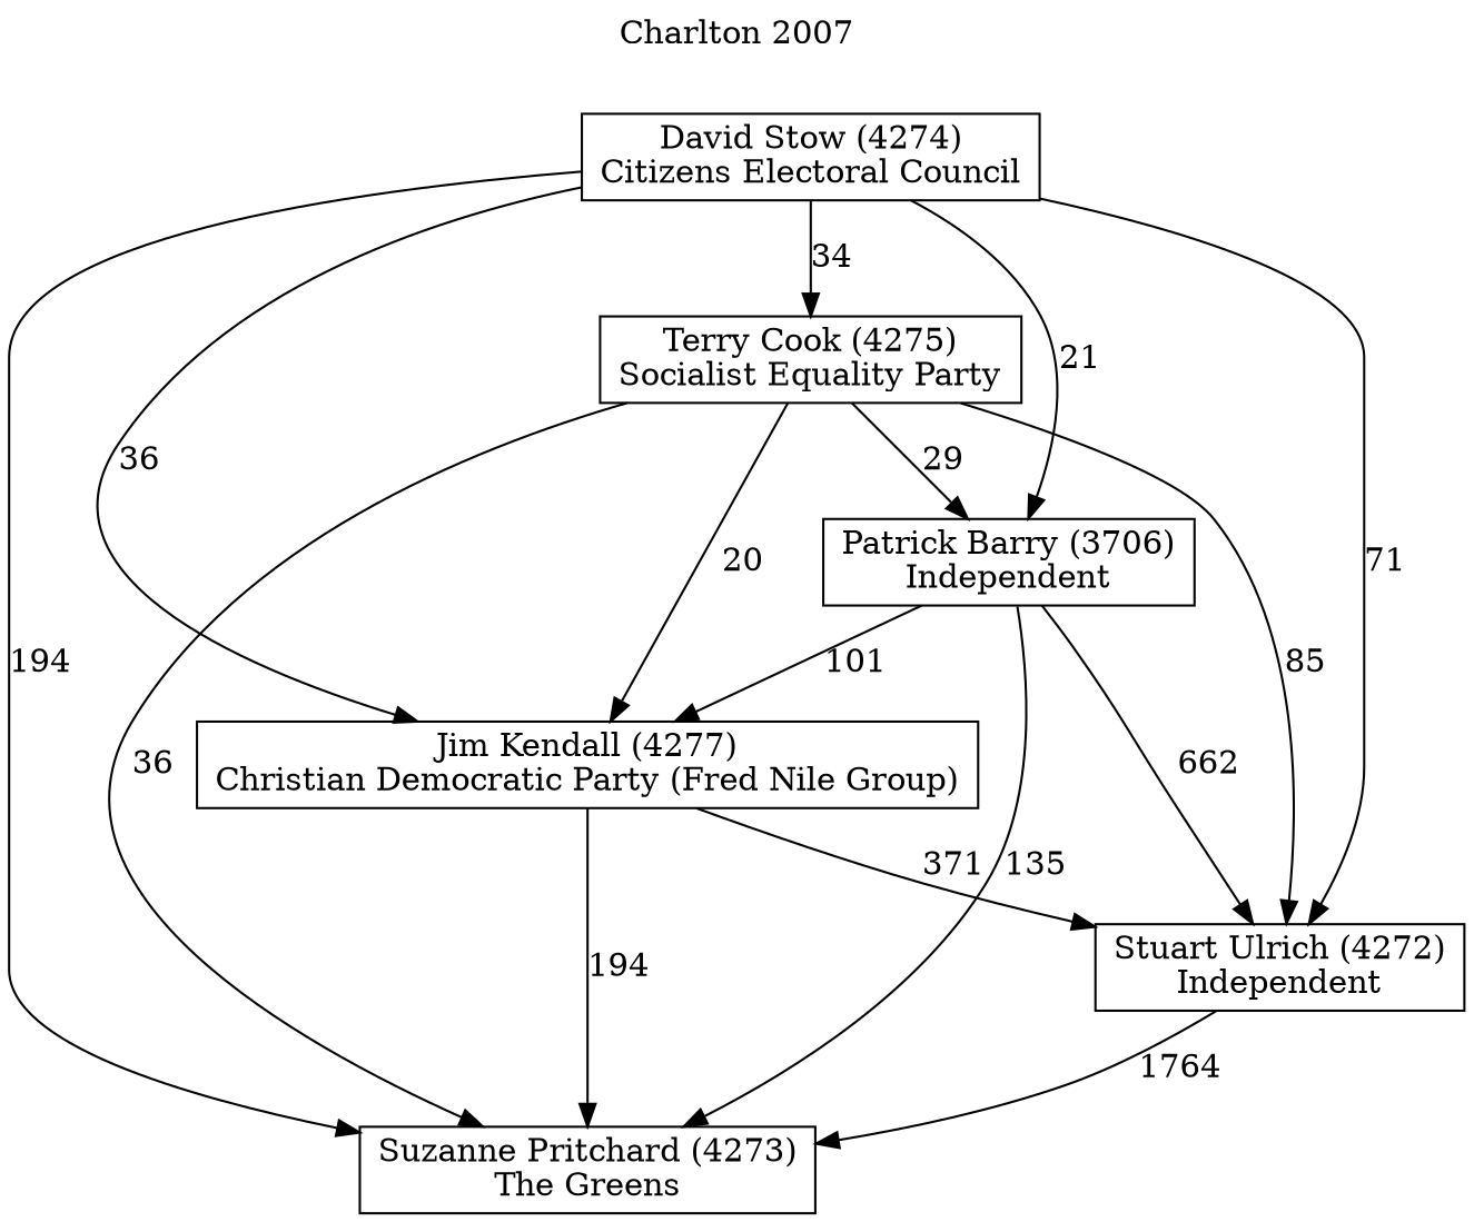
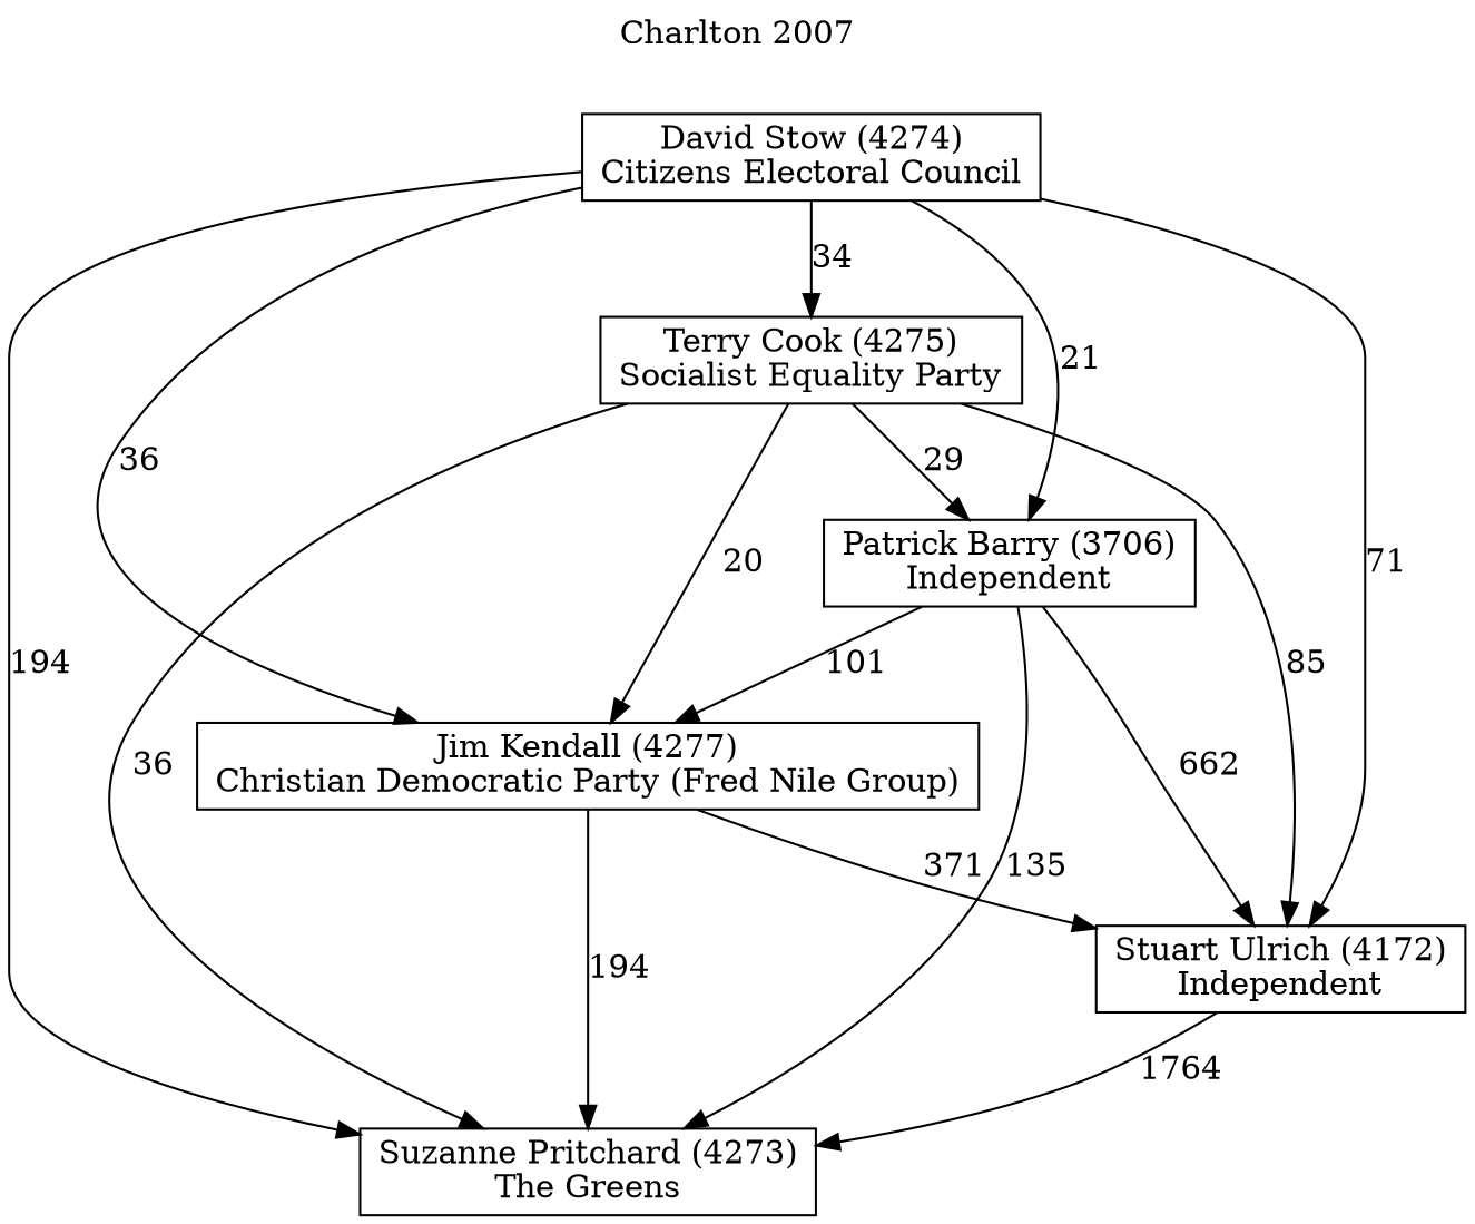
  digraph {
    label="Charlton 2007"
    labelloc=t
    mclimit=10
    node [shape=box]
    n1 [label="David Stow (4274)\nCitizens Electoral Council"]
    n2 [label="Jim Kendall (4277)\nChristian Democratic Party (Fred Nile Group)"]
    n3 [label="Patrick Barry (3706)\nIndependent"]
-   n4 [label="Stuart Ulrich (4272)\nIndependent"]
+   n4 [label="Stuart Ulrich (4172)\nIndependent"]
    n5 [label="Suzanne Pritchard (4273)\nThe Greens"]
    n6 [label="Terry Cook (4275)\nSocialist Equality Party"]
    n1 -> n2 [label=36]
    n1 -> n3 [label=21]
    n1 -> n4 [label=71]
    n1 -> n5 [label=194]
    n1 -> n6 [label=34]
    n2 -> n4 [label=371]
    n2 -> n5 [label=194]
    n3 -> n2 [label=101]
    n3 -> n4 [label=662]
    n3 -> n5 [label=135]
    n4 -> n5 [label=1764]
    n6 -> n2 [label=20]
    n6 -> n3 [label=29]
    n6 -> n4 [label=85]
    n6 -> n5 [label=36]
  }
